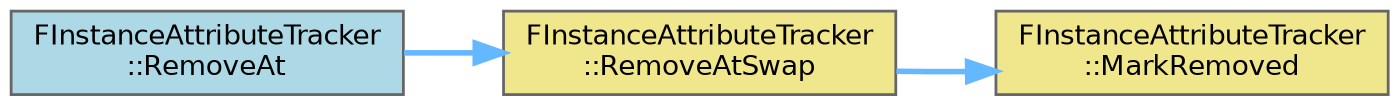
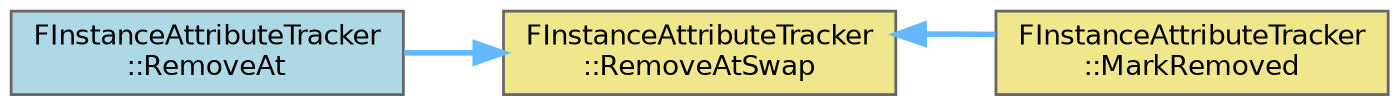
  digraph {
    rankdir=RL
    node [color=grey40 fillcolor=khaki fontname=Helvetica fontsize=10 shape=box style=filled]
    edge [color=steelblue1 dir=back fontname=Helvetica fontsize=10 labelfontname=Helvetica labelfontsize=10 style=bold]
    n1 [color=gray40 fontcolor=black height=0.2 label="FInstanceAttributeTracker\l::MarkRemoved" width=0.4]
    n2 [height=0.2 label="FInstanceAttributeTracker\l::RemoveAtSwap" width=0.4]
    n3 [fillcolor=lightblue height=0.2 label="FInstanceAttributeTracker\l::RemoveAt" width=0.4]
-   n1 -> n2
+   n2 -> n1
    n2 -> n3
  }
